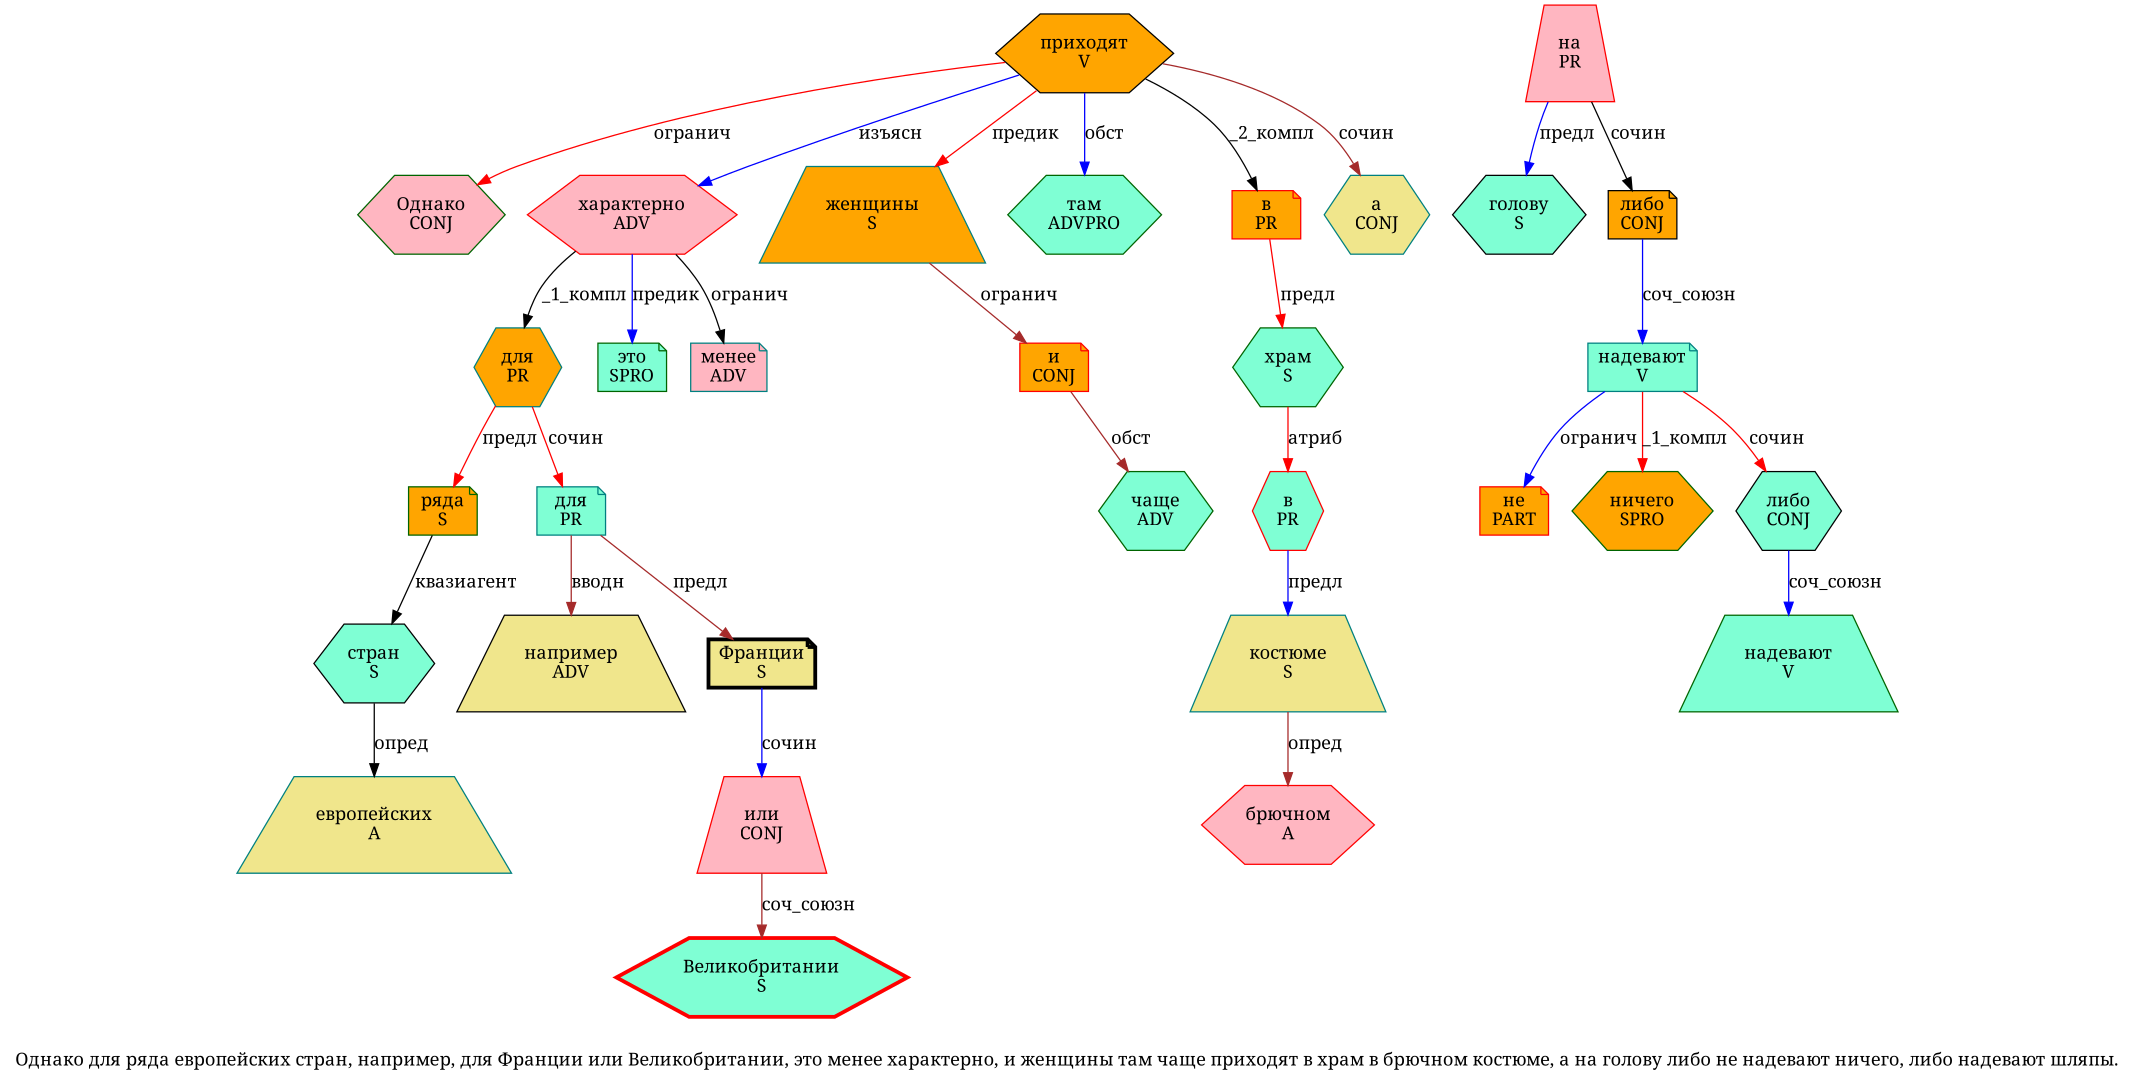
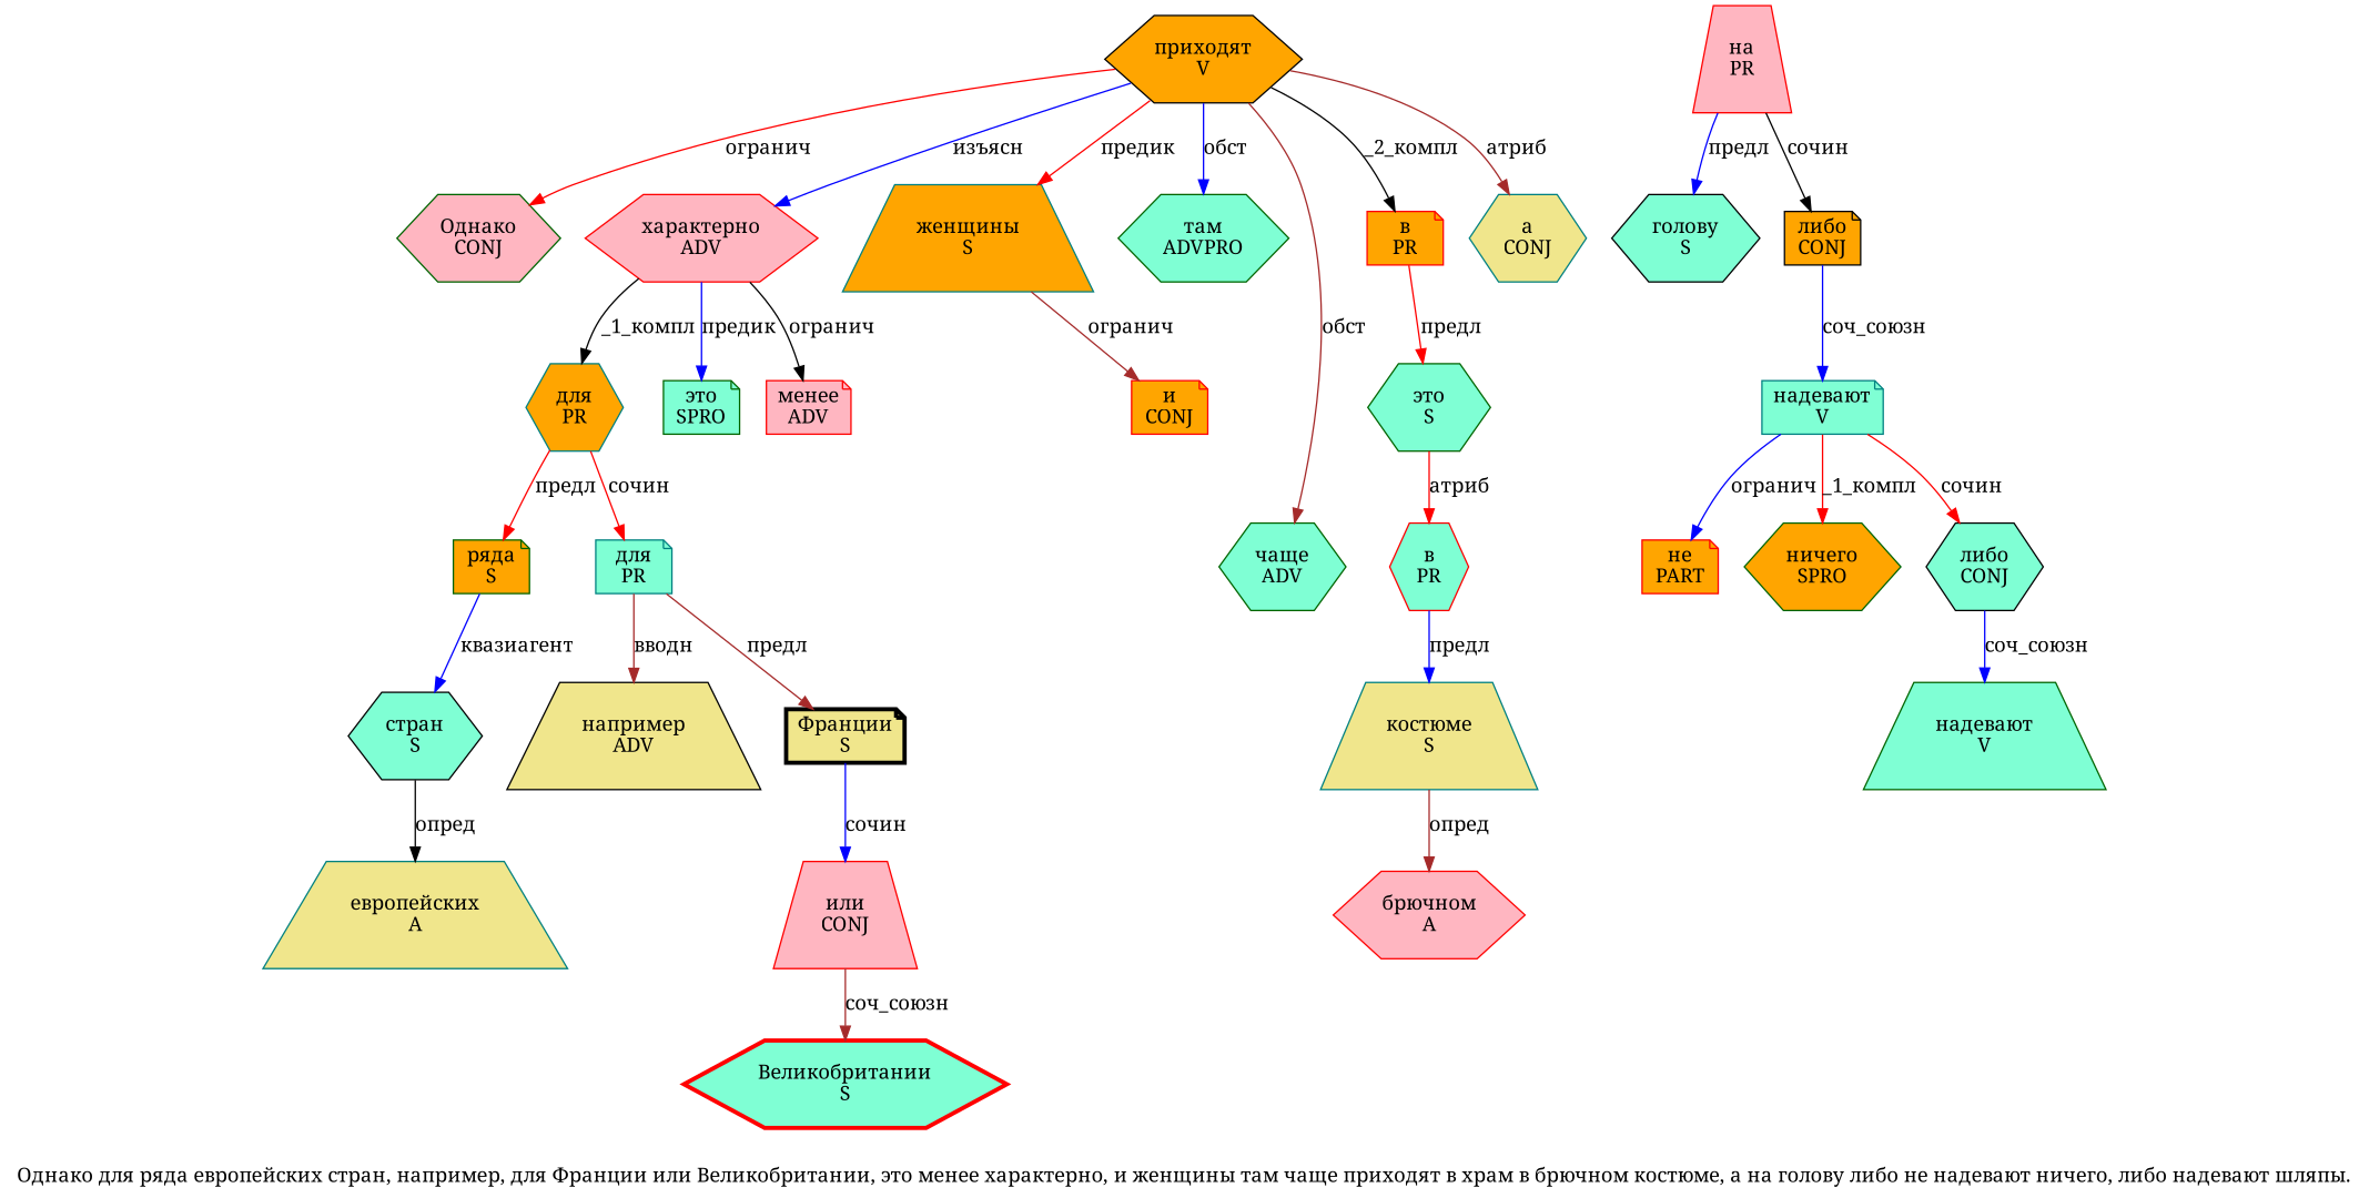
  digraph {
    fontname="Noto Serif"
    label="Однако для ряда европейских стран, например, для Франции или Великобритании, это менее характерно, и женщины там чаще приходят в храм в брючном костюме, а на голову либо не надевают ничего, либо надевают шляпы."
    node [color=red fillcolor=aquamarine fontname="Noto Serif" penwidth=1 shape=hexagon style=filled]
    edge [color=blue fontname="Noto Serif"]
    n1 [color=darkgreen fillcolor=lightpink label="Однако\nCONJ"]
    n2 [color=teal fillcolor=orange label="для\nPR"]
    n3 [color=darkgreen fillcolor=orange label="ряда\nS" shape=note]
    n4 [color=teal label="для\nPR" shape=note]
    n5 [color=black label="стран\nS"]
    n6 [color=black fillcolor=khaki label="например\nADV" shape=trapezium]
    n7 [color=black fillcolor=khaki label="Франции\nS" penwidth=3 shape=note]
    n8 [color=teal fillcolor=khaki label="европейских\nA" shape=trapezium]
    n9 [fillcolor=lightpink label="или\nCONJ" shape=trapezium]
    n10 [label="Великобритании\nS" penwidth=3]
    n11 [color=darkgreen label="это\nSPRO" shape=note]
-   n12 [color=teal fillcolor=lightpink label="менее\nADV" shape=note]
+   n12 [fillcolor=lightpink label="менее\nADV" shape=note]
    n13 [fillcolor=lightpink label="характерно\nADV"]
    n14 [fillcolor=orange label="и\nCONJ" shape=note]
    n15 [color=teal fillcolor=orange label="женщины\nS" shape=trapezium]
    n16 [color=darkgreen label="там\nADVPRO"]
    n17 [color=darkgreen label="чаще\nADV"]
    n18 [color=black fillcolor=orange label="приходят\nV"]
    n19 [fillcolor=orange label="в\nPR" shape=note]
    n20 [color=teal fillcolor=khaki label="а\nCONJ"]
-   n21 [color=darkgreen label="храм\nS"]
+   n21 [color=darkgreen label="это\nS"]
    n22 [label="в\nPR"]
    n23 [color=teal fillcolor=khaki label="костюме\nS" shape=trapezium]
    n24 [fillcolor=lightpink label="брючном\nA"]
    n25 [fillcolor=lightpink label="на\nPR" shape=trapezium]
    n26 [color=black label="голову\nS"]
    n27 [color=black fillcolor=orange label="либо\nCONJ" shape=note]
    n28 [color=teal label="надевают\nV" shape=note]
    n29 [fillcolor=orange label="не\nPART" shape=note]
    n30 [color=darkgreen fillcolor=orange label="ничего\nSPRO"]
    n31 [color=black label="либо\nCONJ"]
    n32 [color=darkgreen label="надевают\nV" shape=trapezium]
    n2 -> n3 [color=red label="предл"]
    n2 -> n4 [color=red label="сочин"]
-   n3 -> n5 [color=black label="квазиагент"]
+   n3 -> n5 [label="квазиагент"]
    n4 -> n6 [color=brown label="вводн"]
    n4 -> n7 [color=brown label="предл"]
    n5 -> n8 [color=black label="опред"]
    n7 -> n9 [label="сочин"]
    n9 -> n10 [color=brown label="соч_союзн"]
    n13 -> n2 [color=black label="_1_компл"]
    n13 -> n11 [label="предик"]
    n13 -> n12 [color=black label="огранич"]
    n15 -> n14 [color=brown label="огранич"]
    n18 -> n1 [color=red label="огранич"]
    n18 -> n13 [label="изъясн"]
    n18 -> n15 [color=red label="предик"]
    n18 -> n16 [label="обст"]
-   n14 -> n17 [color=brown label="обст"]
+   n18 -> n17 [color=brown label="обст"]
    n18 -> n19 [color=black label="_2_компл"]
-   n18 -> n20 [color=brown label="сочин"]
+   n18 -> n20 [color=brown label="атриб"]
    n19 -> n21 [color=red label="предл"]
    n21 -> n22 [color=red label="атриб"]
    n22 -> n23 [label="предл"]
    n23 -> n24 [color=brown label="опред"]
    n25 -> n26 [label="предл"]
    n25 -> n27 [color=black label="сочин"]
    n27 -> n28 [label="соч_союзн"]
    n28 -> n29 [label="огранич"]
    n28 -> n30 [color=red label="_1_компл"]
    n28 -> n31 [color=red label="сочин"]
    n31 -> n32 [label="соч_союзн"]
  }
